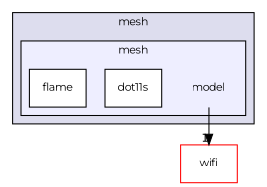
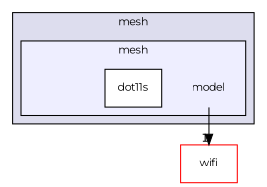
  digraph {
    compound=true
    fontname=Montserrat
    node [fontname=Montserrat fontsize=10 shape=box color=black fillcolor=white style=filled]
    n1 [label=model shape=plaintext color="" fillcolor="" style=""]
    n2 [label=dot11s]
-   n3 [label=flame]
    n4 [color=red label=wifi]
    subgraph cluster_1 {
      bgcolor="#ddddee"
      fontsize=10
      label=mesh
      pencolor=black
      subgraph cluster_2 {
        bgcolor="#eeeeff"
        fontsize=10
        pencolor=black
        n1
        n2
-       n3
      }
    }
    n1 -> n4 [headlabel=1 labeldistance=1.5 labelfontname=Helvetica labelfontsize=10 fontname=Montserrat]
  }
